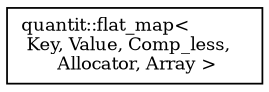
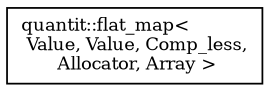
  digraph {
    rankdir=TB
    fontname="DejaVu Serif"
-   n1 [color=black fillcolor=white fontname="DejaVu Serif" fontsize=10 height=0.2 label="quantit::flat_map\<\l Key, Value, Comp_less,\l Allocator, Array \>" shape=record style=filled width=0.4]
+   n1 [color=black fillcolor=white fontname="DejaVu Serif" fontsize=10 height=0.2 label="quantit::flat_map\<\l Value, Value, Comp_less,\l Allocator, Array \>" shape=record style=filled width=0.4]
  }
